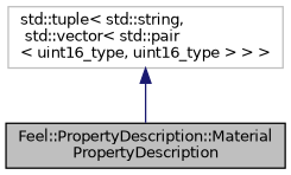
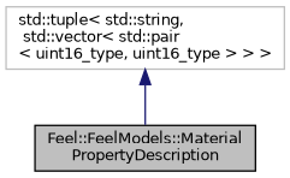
  digraph {
    node [fontname=Helvetica fontsize=10 shape=record style=filled]
-   n1 [color=black fillcolor=grey75 fontcolor=black height=0.2 label="Feel::PropertyDescription::Material\lPropertyDescription" width=0.4]
+   n1 [color=black fillcolor=grey75 fontcolor=black height=0.2 label="Feel::FeelModels::Material\lPropertyDescription" width=0.4]
    n2 [color=grey75 fillcolor=white height=0.2 label="std::tuple\< std::string,\l std::vector\< std::pair\l\< uint16_type, uint16_type \> \> \>" width=0.4]
    n2 -> n1 [color=midnightblue dir=back fontname=Helvetica fontsize=10 labelfontname=Helvetica labelfontsize=10 style=solid]
  }
